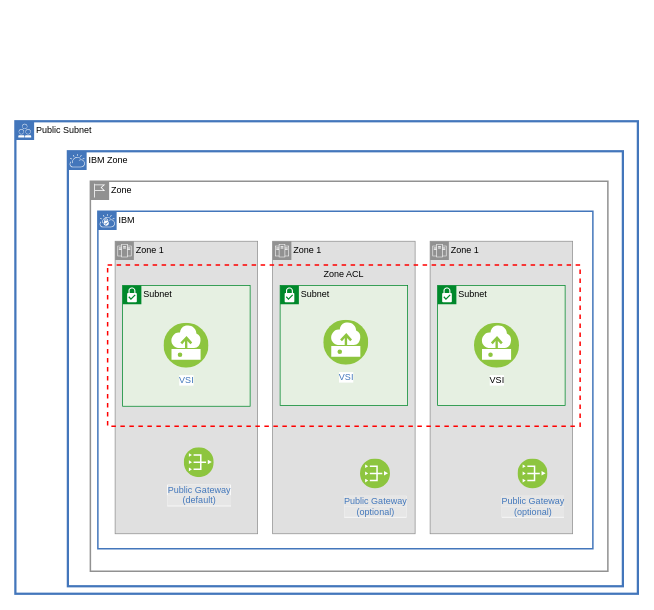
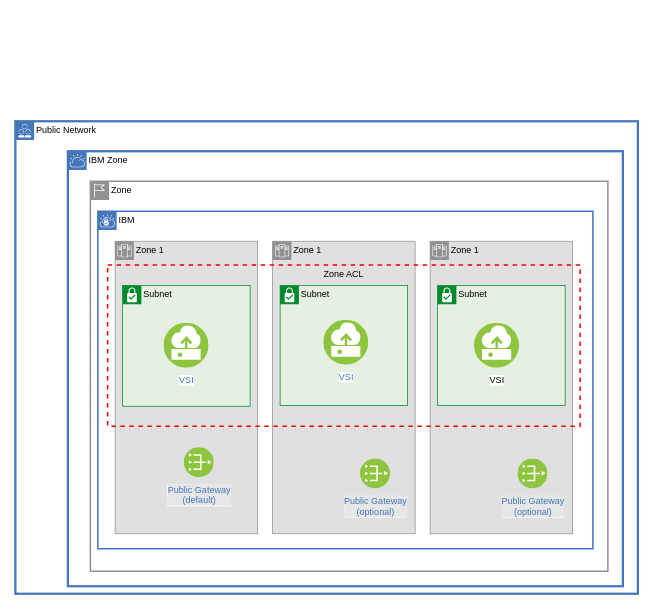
  <mxCell id="0" />
  <mxCell id="1" style="" parent="0" />
  <mxCell id="2" style="edgeStyle=orthogonalEdgeStyle;rounded=0;orthogonalLoop=1;jettySize=auto;html=1;startArrow=block;startFill=1;endArrow=block;endFill=1;" parent="1" edge="1"><mxGeometry relative="1" as="geometry"><mxPoint x="193.5" y="20.5" as="sourcePoint" /></mxGeometry></mxCell>
  <mxCell id="3" style="edgeStyle=orthogonalEdgeStyle;rounded=0;orthogonalLoop=1;jettySize=auto;html=1;endArrow=block;endFill=1;" parent="1" edge="1"><mxGeometry relative="1" as="geometry"><mxPoint x="223.5" y="150.5" as="targetPoint" /></mxGeometry></mxCell>
  <mxCell id="4" style="edgeStyle=orthogonalEdgeStyle;rounded=0;orthogonalLoop=1;jettySize=auto;html=1;startArrow=block;startFill=1;endArrow=block;endFill=1;entryX=1.002;entryY=0.156;entryDx=0;entryDy=0;entryPerimeter=0;" parent="1" edge="1"><mxGeometry relative="1" as="geometry"><Array as="points"><mxPoint x="243.5" y="49.5" /><mxPoint x="243.5" y="129.5" /></Array><mxPoint x="223.62" y="129.86" as="targetPoint" /></mxGeometry></mxCell>
  <mxCell id="5" style="edgeStyle=orthogonalEdgeStyle;rounded=0;orthogonalLoop=1;jettySize=auto;html=1;endArrow=none;endFill=0;" parent="1" edge="1"><mxGeometry relative="1" as="geometry"><Array as="points"><mxPoint x="543.5" y="160.5" /><mxPoint x="733.5" y="160.5" /></Array><mxPoint x="543.5" y="200.5" as="sourcePoint" /></mxGeometry></mxCell>
  <mxCell id="6" value="IBM" style="shape=mxgraph.ibm.box;prType=vpc;fontStyle=0;verticalAlign=top;align=left;spacingLeft=32;spacingTop=4;fillColor=none;rounded=0;whiteSpace=wrap;html=1;strokeColor=#4376BB;strokeWidth=2;dashed=0;container=1;spacing=-4;collapsible=0;expand=0;recursiveResize=0;" parent="1" vertex="1"><mxGeometry x="130" y="281" width="660" height="450" as="geometry" /></mxCell>
  <mxCell id="7" value="IBM Zone" style="shape=mxgraph.ibm.box;prType=cloud;fontStyle=0;verticalAlign=top;align=left;spacingLeft=32;spacingTop=4;fillColor=none;rounded=0;whiteSpace=wrap;html=1;strokeColor=#4376BB;strokeWidth=3;dashed=0;container=1;spacing=-4;collapsible=0;expand=0;recursiveResize=0;" parent="1" vertex="1"><mxGeometry x="90" y="201" width="740" height="580" as="geometry" /></mxCell>
  <mxCell id="8" value="Zone" style="shape=mxgraph.ibm.box;prType=region;fontStyle=0;verticalAlign=top;align=left;spacingLeft=32;spacingTop=4;fillColor=none;rounded=0;whiteSpace=wrap;html=1;strokeColor=#919191;strokeWidth=2;dashed=0;container=1;spacing=-4;collapsible=0;expand=0;recursiveResize=0;" parent="1" vertex="1"><mxGeometry x="120" y="241" width="690" height="520" as="geometry" /></mxCell>
- <mxCell id="9" value="Public Subnet" style="shape=mxgraph.ibm.box;prType=public;fontStyle=0;verticalAlign=top;align=left;spacingLeft=32;spacingTop=4;fillColor=none;rounded=0;whiteSpace=wrap;html=1;strokeColor=#4376BB;strokeWidth=3;dashed=0;container=1;spacing=-4;collapsible=0;expand=0;recursiveResize=0;" parent="1" vertex="1"><mxGeometry x="20" y="161" width="830" height="630" as="geometry" /></mxCell>
+ <mxCell id="9" value="Public Network" style="shape=mxgraph.ibm.box;prType=public;fontStyle=0;verticalAlign=top;align=left;spacingLeft=32;spacingTop=4;fillColor=none;rounded=0;whiteSpace=wrap;html=1;strokeColor=#4376BB;strokeWidth=3;dashed=0;container=1;spacing=-4;collapsible=0;expand=0;recursiveResize=0;" parent="1" vertex="1"><mxGeometry x="20" y="161" width="830" height="630" as="geometry" /></mxCell>
  <mxCell id="10" value="Zone 1" style="shape=mxgraph.ibm.box;prType=zone;fontStyle=0;verticalAlign=top;align=left;spacingLeft=32;spacingTop=4;fillColor=#E0E0E0;rounded=0;whiteSpace=wrap;html=1;strokeColor=#919191;strokeWidth=1;dashed=0;container=1;spacing=-4;collapsible=0;expand=0;recursiveResize=0;" parent="9" vertex="1"><mxGeometry x="133" y="160" width="190" height="390" as="geometry" /></mxCell>
  <mxCell id="11" value="&lt;span style=&quot;background-color: rgb(230, 230, 230);&quot;&gt;Public Gateway&lt;br&gt;&amp;nbsp; &amp;nbsp; &amp;nbsp; (default)&amp;nbsp; &amp;nbsp; &amp;nbsp;&amp;nbsp;&lt;br&gt;&lt;/span&gt;" style="aspect=fixed;perimeter=ellipsePerimeter;html=1;align=center;shadow=0;dashed=0;fontColor=#4277BB;labelBackgroundColor=#ffffff;fontSize=12;spacingTop=3;image;image=img/lib/ibm/vpc/PublicGateway.svg;" parent="10" vertex="1"><mxGeometry x="92" y="275" width="40" height="40" as="geometry" /></mxCell>
  <mxCell id="12" value="Zone 1" style="shape=mxgraph.ibm.box;prType=zone;fontStyle=0;verticalAlign=top;align=left;spacingLeft=32;spacingTop=4;fillColor=#E0E0E0;rounded=0;whiteSpace=wrap;html=1;strokeColor=#919191;strokeWidth=1;dashed=0;container=1;spacing=-4;collapsible=0;expand=0;recursiveResize=0;" parent="9" vertex="1"><mxGeometry x="343" y="160" width="190" height="390" as="geometry" /></mxCell>
  <mxCell id="13" value="&lt;span style=&quot;background-color: rgb(230, 230, 230);&quot;&gt;Public Gateway&lt;br&gt;&amp;nbsp; &amp;nbsp; &amp;nbsp;(optional)&amp;nbsp; &amp;nbsp; &amp;nbsp;&lt;br&gt;&lt;/span&gt;" style="aspect=fixed;perimeter=ellipsePerimeter;html=1;align=center;shadow=0;dashed=0;fontColor=#4277BB;labelBackgroundColor=#ffffff;fontSize=12;spacingTop=3;image;image=img/lib/ibm/vpc/PublicGateway.svg;" parent="12" vertex="1"><mxGeometry x="117" y="290" width="40" height="40" as="geometry" /></mxCell>
  <mxCell id="14" value="Zone 1" style="shape=mxgraph.ibm.box;prType=zone;fontStyle=0;verticalAlign=top;align=left;spacingLeft=32;spacingTop=4;fillColor=#E0E0E0;rounded=0;whiteSpace=wrap;html=1;strokeColor=#919191;strokeWidth=1;dashed=0;container=1;spacing=-4;collapsible=0;expand=0;recursiveResize=0;" parent="9" vertex="1"><mxGeometry x="553" y="160" width="190" height="390" as="geometry" /></mxCell>
  <mxCell id="15" value="Zone ACL" style="fontStyle=0;verticalAlign=top;align=center;spacingTop=-2;fillColor=none;rounded=0;whiteSpace=wrap;html=1;strokeColor=#FF0000;strokeWidth=2;dashed=1;container=1;collapsible=0;expand=0;recursiveResize=0;" parent="14" vertex="1"><mxGeometry x="-430" y="31.5" width="630" height="215" as="geometry" /></mxCell>
  <mxCell id="16" value="&lt;span style=&quot;background-color: rgb(230, 230, 230);&quot;&gt;Public Gateway&lt;br&gt;&amp;nbsp; &amp;nbsp; &amp;nbsp;(optional)&amp;nbsp; &amp;nbsp; &amp;nbsp;&lt;br&gt;&lt;/span&gt;" style="aspect=fixed;perimeter=ellipsePerimeter;html=1;align=center;shadow=0;dashed=0;fontColor=#4277BB;labelBackgroundColor=#ffffff;fontSize=12;spacingTop=3;image;image=img/lib/ibm/vpc/PublicGateway.svg;" parent="14" vertex="1"><mxGeometry x="117" y="290" width="40" height="40" as="geometry" /></mxCell>
  <mxCell id="17" value="Subnet" style="shape=mxgraph.ibm.box;prType=subnet;fontStyle=0;verticalAlign=top;align=left;spacingLeft=32;spacingTop=4;fillColor=#E6F0E2;rounded=0;whiteSpace=wrap;html=1;strokeColor=#00882B;strokeWidth=1;dashed=0;container=1;spacing=-4;collapsible=0;expand=0;recursiveResize=0;" parent="9" vertex="1"><mxGeometry x="143" y="219" width="170" height="161" as="geometry" /></mxCell>
  <mxCell id="18" value="Subnet" style="shape=mxgraph.ibm.box;prType=subnet;fontStyle=0;verticalAlign=top;align=left;spacingLeft=32;spacingTop=4;fillColor=#E6F0E2;rounded=0;whiteSpace=wrap;html=1;strokeColor=#00882B;strokeWidth=1;dashed=0;container=1;spacing=-4;collapsible=0;expand=0;recursiveResize=0;" parent="9" vertex="1"><mxGeometry x="353" y="219" width="170" height="160" as="geometry" /></mxCell>
  <mxCell id="19" value="Subnet" style="shape=mxgraph.ibm.box;prType=subnet;fontStyle=0;verticalAlign=top;align=left;spacingLeft=32;spacingTop=4;fillColor=#E6F0E2;rounded=0;whiteSpace=wrap;html=1;strokeColor=#00882B;strokeWidth=1;dashed=0;container=1;spacing=-4;collapsible=0;expand=0;recursiveResize=0;" parent="9" vertex="1"><mxGeometry x="563" y="219" width="170" height="160" as="geometry" /></mxCell>
  <mxCell id="20" value="VSI" style="aspect=fixed;perimeter=ellipsePerimeter;html=1;align=center;shadow=0;dashed=0;fontColor=#4277BB;labelBackgroundColor=#ffffff;fontSize=12;spacingTop=3;image;image=img/lib/ibm/vpc/Instance.svg;" parent="9" vertex="1"><mxGeometry x="198" y="269" width="60" height="60" as="geometry" /></mxCell>
  <mxCell id="21" value="VSI" style="aspect=fixed;perimeter=ellipsePerimeter;html=1;align=center;shadow=0;dashed=0;fontColor=#4277BB;labelBackgroundColor=#ffffff;fontSize=12;spacingTop=3;image;image=img/lib/ibm/vpc/Instance.svg;" parent="9" vertex="1"><mxGeometry x="411" y="265" width="60" height="60" as="geometry" /></mxCell>
  <mxCell id="22" value="VSI" style="aspect=fixed;perimeter=ellipsePerimeter;html=1;align=center;shadow=0;dashed=0;fontColor=default;labelBackgroundColor=#D5E8D4;fontSize=12;spacingTop=3;image;image=img/lib/ibm/vpc/Instance.svg;" parent="9" vertex="1"><mxGeometry x="612" y="269" width="60" height="60" as="geometry" /></mxCell>
  <mxCell id="23" value="Hide" style="" parent="0" />
